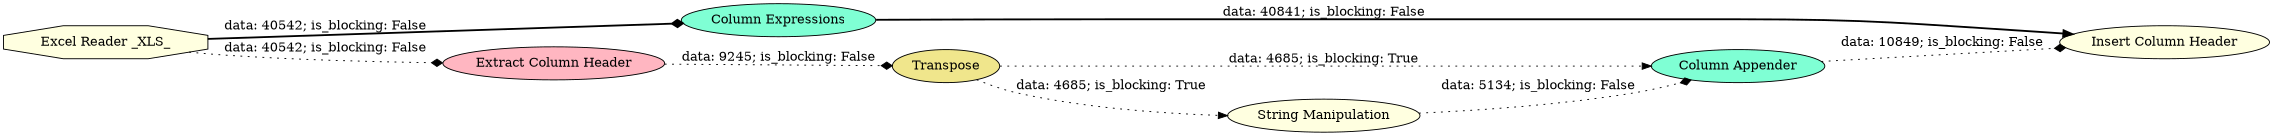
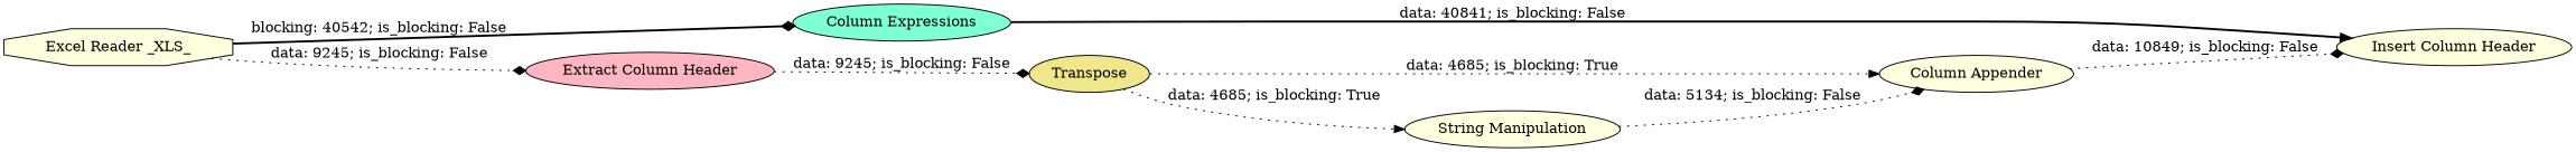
  digraph {
    rankdir=LR
    node [fillcolor=lightyellow shape=ellipse style=filled]
    edge [arrowhead=diamond style=dotted]
    n1 [label="Excel Reader _XLS_" shape=octagon]
    n2 [fillcolor=aquamarine label="Column Expressions"]
    n3 [fillcolor=lightpink label="Extract Column Header"]
    n4 [label="Insert Column Header"]
    n5 [fillcolor=khaki label=Transpose]
-   n6 [fillcolor=aquamarine label="Column Appender"]
+   n6 [label="Column Appender"]
    n7 [label="String Manipulation"]
-   n1 -> n2 [label="data: 40542; is_blocking: False" style=bold]
-   n1 -> n3 [label="data: 40542; is_blocking: False"]
+   n1 -> n2 [label="blocking: 40542; is_blocking: False" style=bold]
+   n1 -> n3 [label="data: 9245; is_blocking: False"]
    n2 -> n4 [arrowhead=normal label="data: 40841; is_blocking: False" style=bold]
    n3 -> n5 [label="data: 9245; is_blocking: False"]
    n5 -> n6 [arrowhead=normal label="data: 4685; is_blocking: True"]
    n5 -> n7 [arrowhead=normal label="data: 4685; is_blocking: True"]
    n6 -> n4 [label="data: 10849; is_blocking: False"]
    n7 -> n6 [label="data: 5134; is_blocking: False"]
  }
